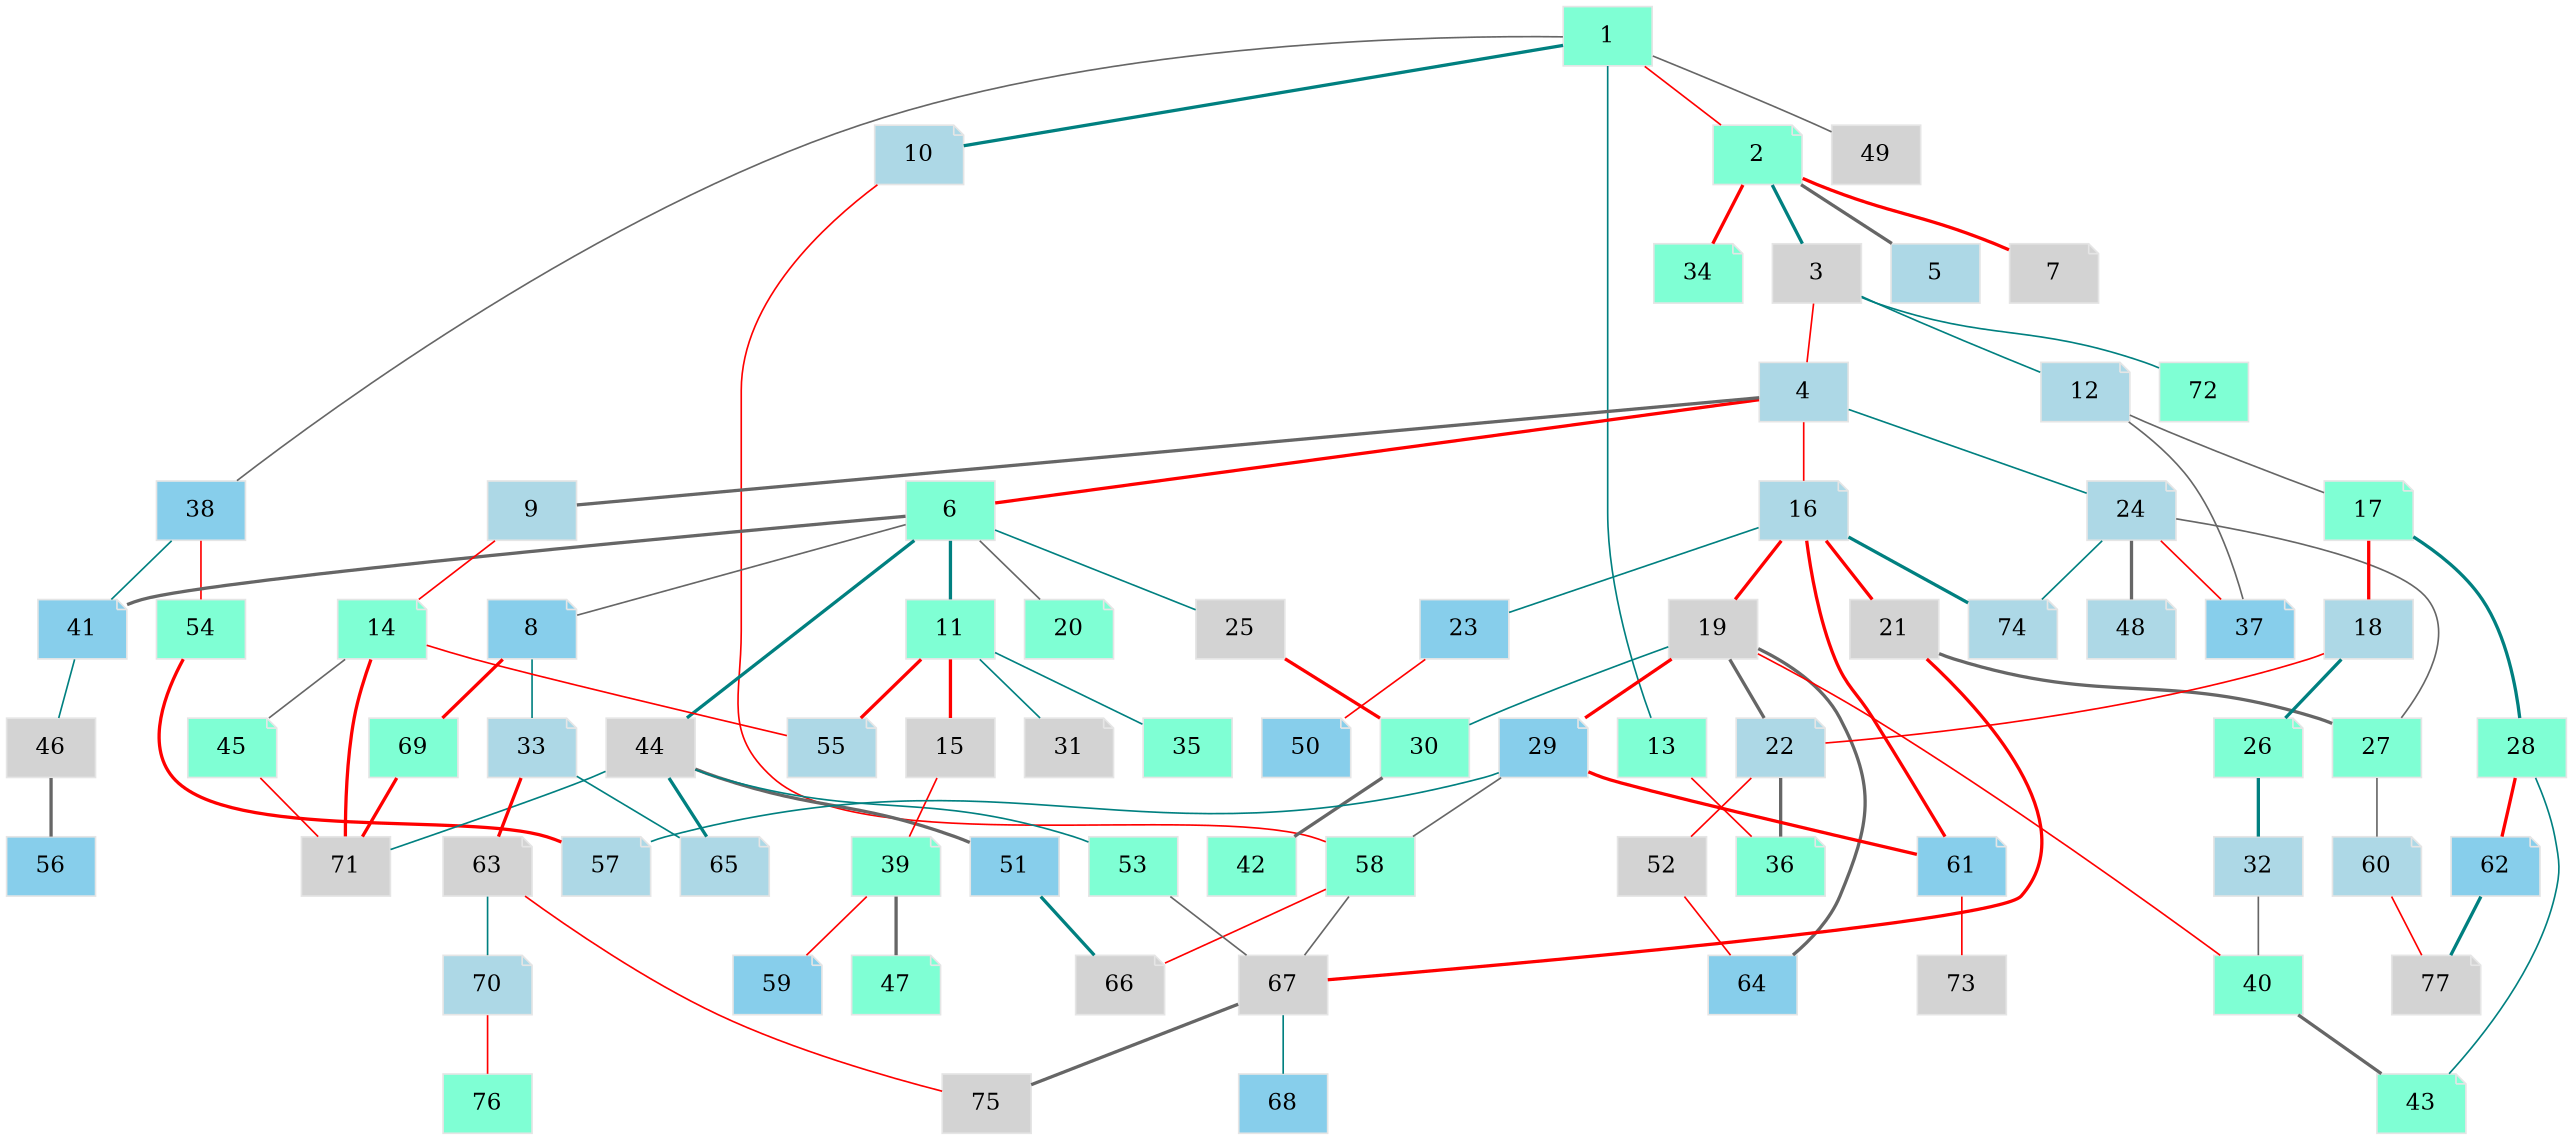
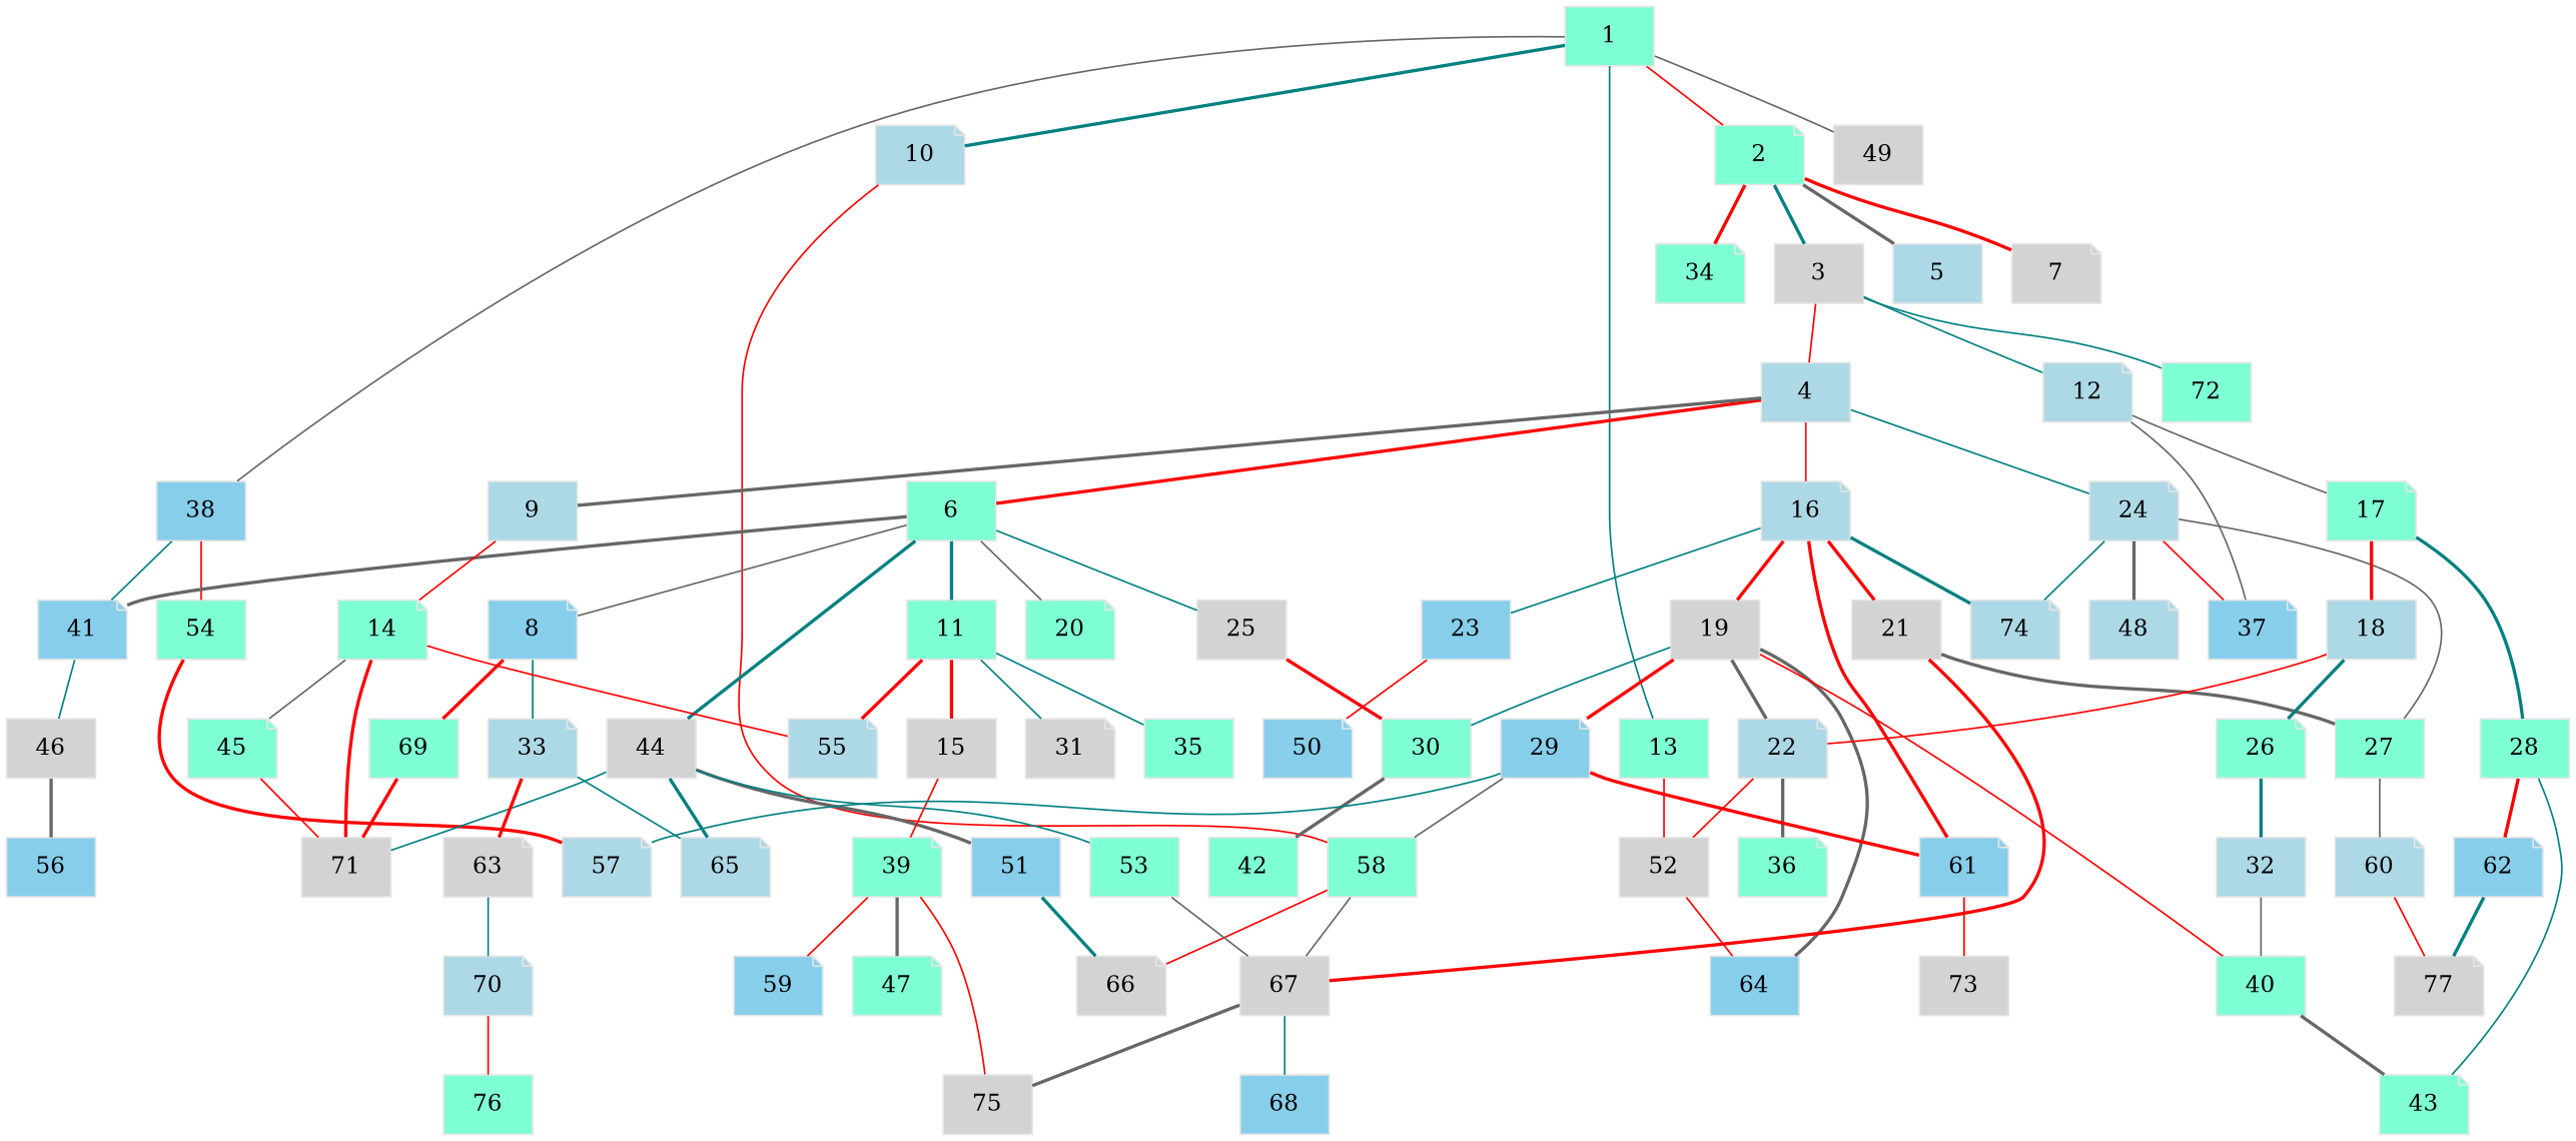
  graph {
    node [color=gray90 fillcolor=aquamarine shape=box style=filled]
    edge [color=red style=solid]
    2 [shape=note]
    1
    10 [fillcolor=lightblue shape=note]
    13
    38 [fillcolor=skyblue]
    49 [fillcolor=lightgrey]
    3 [fillcolor=lightgrey]
    5 [fillcolor=lightblue]
    7 [fillcolor=lightgrey shape=note]
    34 [shape=note]
    58
    52 [fillcolor=lightgrey]
    41 [fillcolor=skyblue shape=note]
    54
    65 [fillcolor=lightblue shape=note]
    4 [fillcolor=lightblue]
    12 [fillcolor=lightblue shape=note]
    72
    6
    9 [fillcolor=lightblue]
    16 [fillcolor=lightblue shape=note]
    24 [fillcolor=lightblue shape=note]
    17 [shape=note]
    37 [fillcolor=skyblue shape=note]
    8 [fillcolor=skyblue shape=note]
    11
    20 [shape=note]
    25 [fillcolor=lightgrey]
    44 [fillcolor=lightgrey]
    14 [shape=note]
    19 [fillcolor=lightgrey]
    21 [fillcolor=lightgrey]
    23 [fillcolor=skyblue]
    61 [fillcolor=skyblue shape=note]
    74 [fillcolor=lightblue shape=note]
    27
    48 [fillcolor=lightblue shape=note]
    33 [fillcolor=lightblue shape=note]
    69
    15 [fillcolor=lightgrey]
    31 [fillcolor=lightgrey shape=note]
    35
    55 [fillcolor=lightblue shape=note]
    30
    46 [fillcolor=lightgrey]
    51 [fillcolor=skyblue]
    53
    71 [fillcolor=lightgrey]
    63 [fillcolor=lightgrey shape=note]
    45 [shape=note]
    67 [fillcolor=lightgrey]
    66 [fillcolor=lightgrey shape=note]
    39 [shape=note]
    18 [fillcolor=lightblue]
    28
    64 [fillcolor=skyblue]
    47 [shape=note]
    59 [fillcolor=skyblue shape=note]
    22 [fillcolor=lightblue shape=note]
    29 [fillcolor=skyblue shape=note]
    40
    50 [fillcolor=skyblue shape=note]
    73 [fillcolor=lightgrey]
    26 [shape=note]
    43 [shape=note]
    62 [fillcolor=skyblue shape=note]
    36 [shape=note]
    32 [fillcolor=lightblue]
    57 [fillcolor=lightblue shape=note]
    42
    60 [fillcolor=lightblue shape=note]
    75 [fillcolor=lightgrey]
    68 [fillcolor=skyblue]
    77 [fillcolor=lightgrey shape=note]
    70 [fillcolor=lightblue shape=note]
    56 [fillcolor=skyblue]
    76
    2 -- 3 [color=teal style=bold]
    2 -- 5 [color=gray40 style=bold]
    2 -- 7 [style=bold]
    2 -- 34 [style=bold]
    1 -- 2
    1 -- 10 [color=teal style=bold]
    1 -- 13 [color=teal]
    1 -- 38 [color=gray40]
    1 -- 49 [color=gray40]
    10 -- 58
-   13 -- 36
+   13 -- 52
    38 -- 41 [color=teal]
    38 -- 54
    3 -- 4
    3 -- 12 [color=teal]
    3 -- 72 [color=teal]
    58 -- 67 [color=gray40]
    58 -- 66
    52 -- 64
    41 -- 46 [color=teal]
    54 -- 57 [style=bold]
    4 -- 6 [style=bold]
    4 -- 9 [color=gray40 style=bold]
    4 -- 16
    4 -- 24 [color=teal]
    12 -- 17 [color=gray40]
    12 -- 37 [color=gray40]
    6 -- 41 [color=gray40 style=bold]
    6 -- 8 [color=gray40]
    6 -- 11 [color=teal style=bold]
    6 -- 20 [color=gray40]
    6 -- 25 [color=teal]
    6 -- 44 [color=teal style=bold]
    9 -- 14
    16 -- 19 [style=bold]
    16 -- 21 [style=bold]
    16 -- 23 [color=teal]
    16 -- 61 [style=bold]
    16 -- 74 [color=teal style=bold]
    24 -- 37
    24 -- 74 [color=teal]
    24 -- 27 [color=gray40]
    24 -- 48 [color=gray40 style=bold]
    17 -- 18 [style=bold]
    17 -- 28 [color=teal style=bold]
    8 -- 33 [color=teal]
    8 -- 69 [style=bold]
    11 -- 15 [style=bold]
    11 -- 31 [color=teal]
    11 -- 35 [color=teal]
    11 -- 55 [style=bold]
    25 -- 30 [style=bold]
    44 -- 65 [color=teal style=bold]
    44 -- 51 [color=gray40 style=bold]
    44 -- 53 [color=teal]
    44 -- 71 [color=teal]
    14 -- 55
    14 -- 71 [style=bold]
    14 -- 45 [color=gray40]
    19 -- 30 [color=teal]
    19 -- 64 [color=gray40 style=bold]
    19 -- 22 [color=gray40 style=bold]
    19 -- 29 [style=bold]
    19 -- 40
    21 -- 27 [color=gray40 style=bold]
    21 -- 67 [style=bold]
    23 -- 50
    61 -- 73
    27 -- 60 [color=gray40]
    33 -- 65 [color=teal]
    33 -- 63 [style=bold]
    69 -- 71 [style=bold]
    15 -- 39
    30 -- 42 [color=gray40 style=bold]
    46 -- 56 [color=gray40 style=bold]
    51 -- 66 [color=teal style=bold]
    53 -- 67 [color=gray40]
-   63 -- 75
+   39 -- 75
    63 -- 70 [color=teal]
    45 -- 71
    67 -- 75 [color=gray40 style=bold]
    67 -- 68 [color=teal]
    39 -- 47 [color=gray40 style=bold]
    39 -- 59
    18 -- 22
    18 -- 26 [color=teal style=bold]
    28 -- 43 [color=teal]
    28 -- 62 [style=bold]
    22 -- 52
    22 -- 36 [color=gray40 style=bold]
    29 -- 58 [color=gray40]
    29 -- 61 [style=bold]
    29 -- 57 [color=teal]
    40 -- 43 [color=gray40 style=bold]
    26 -- 32 [color=teal style=bold]
    62 -- 77 [color=teal style=bold]
    32 -- 40 [color=gray40]
    60 -- 77
    70 -- 76
  }
